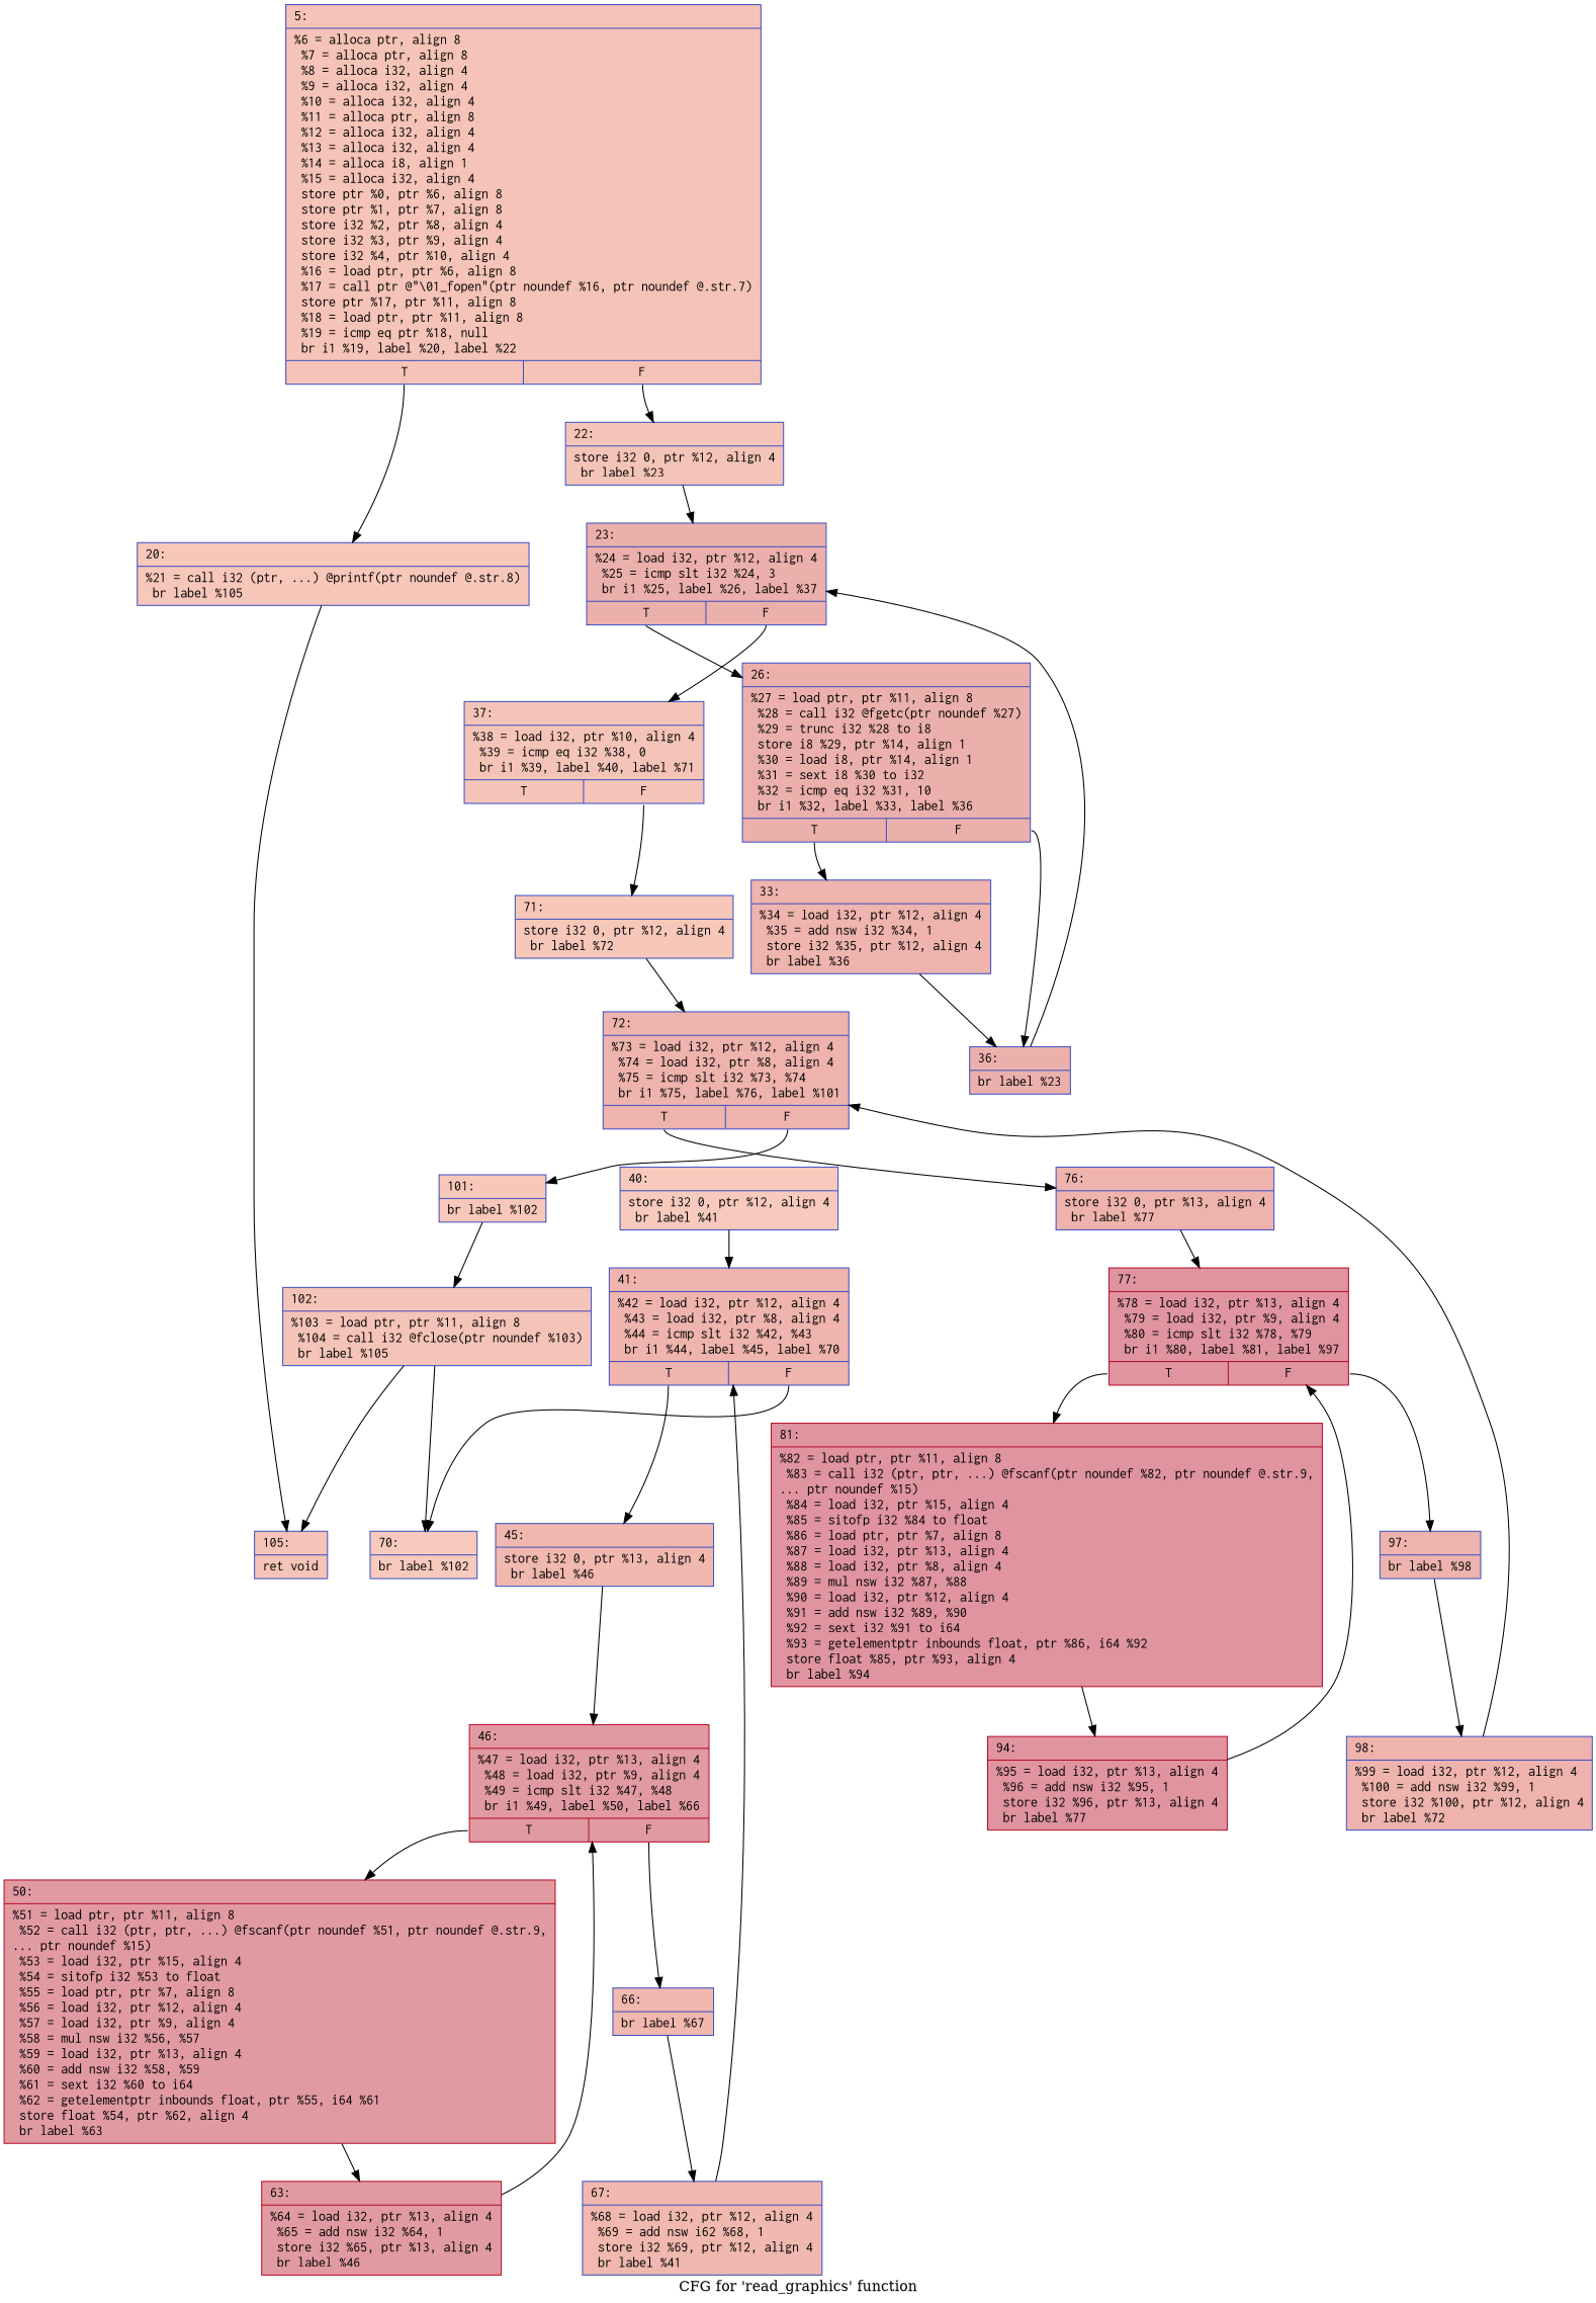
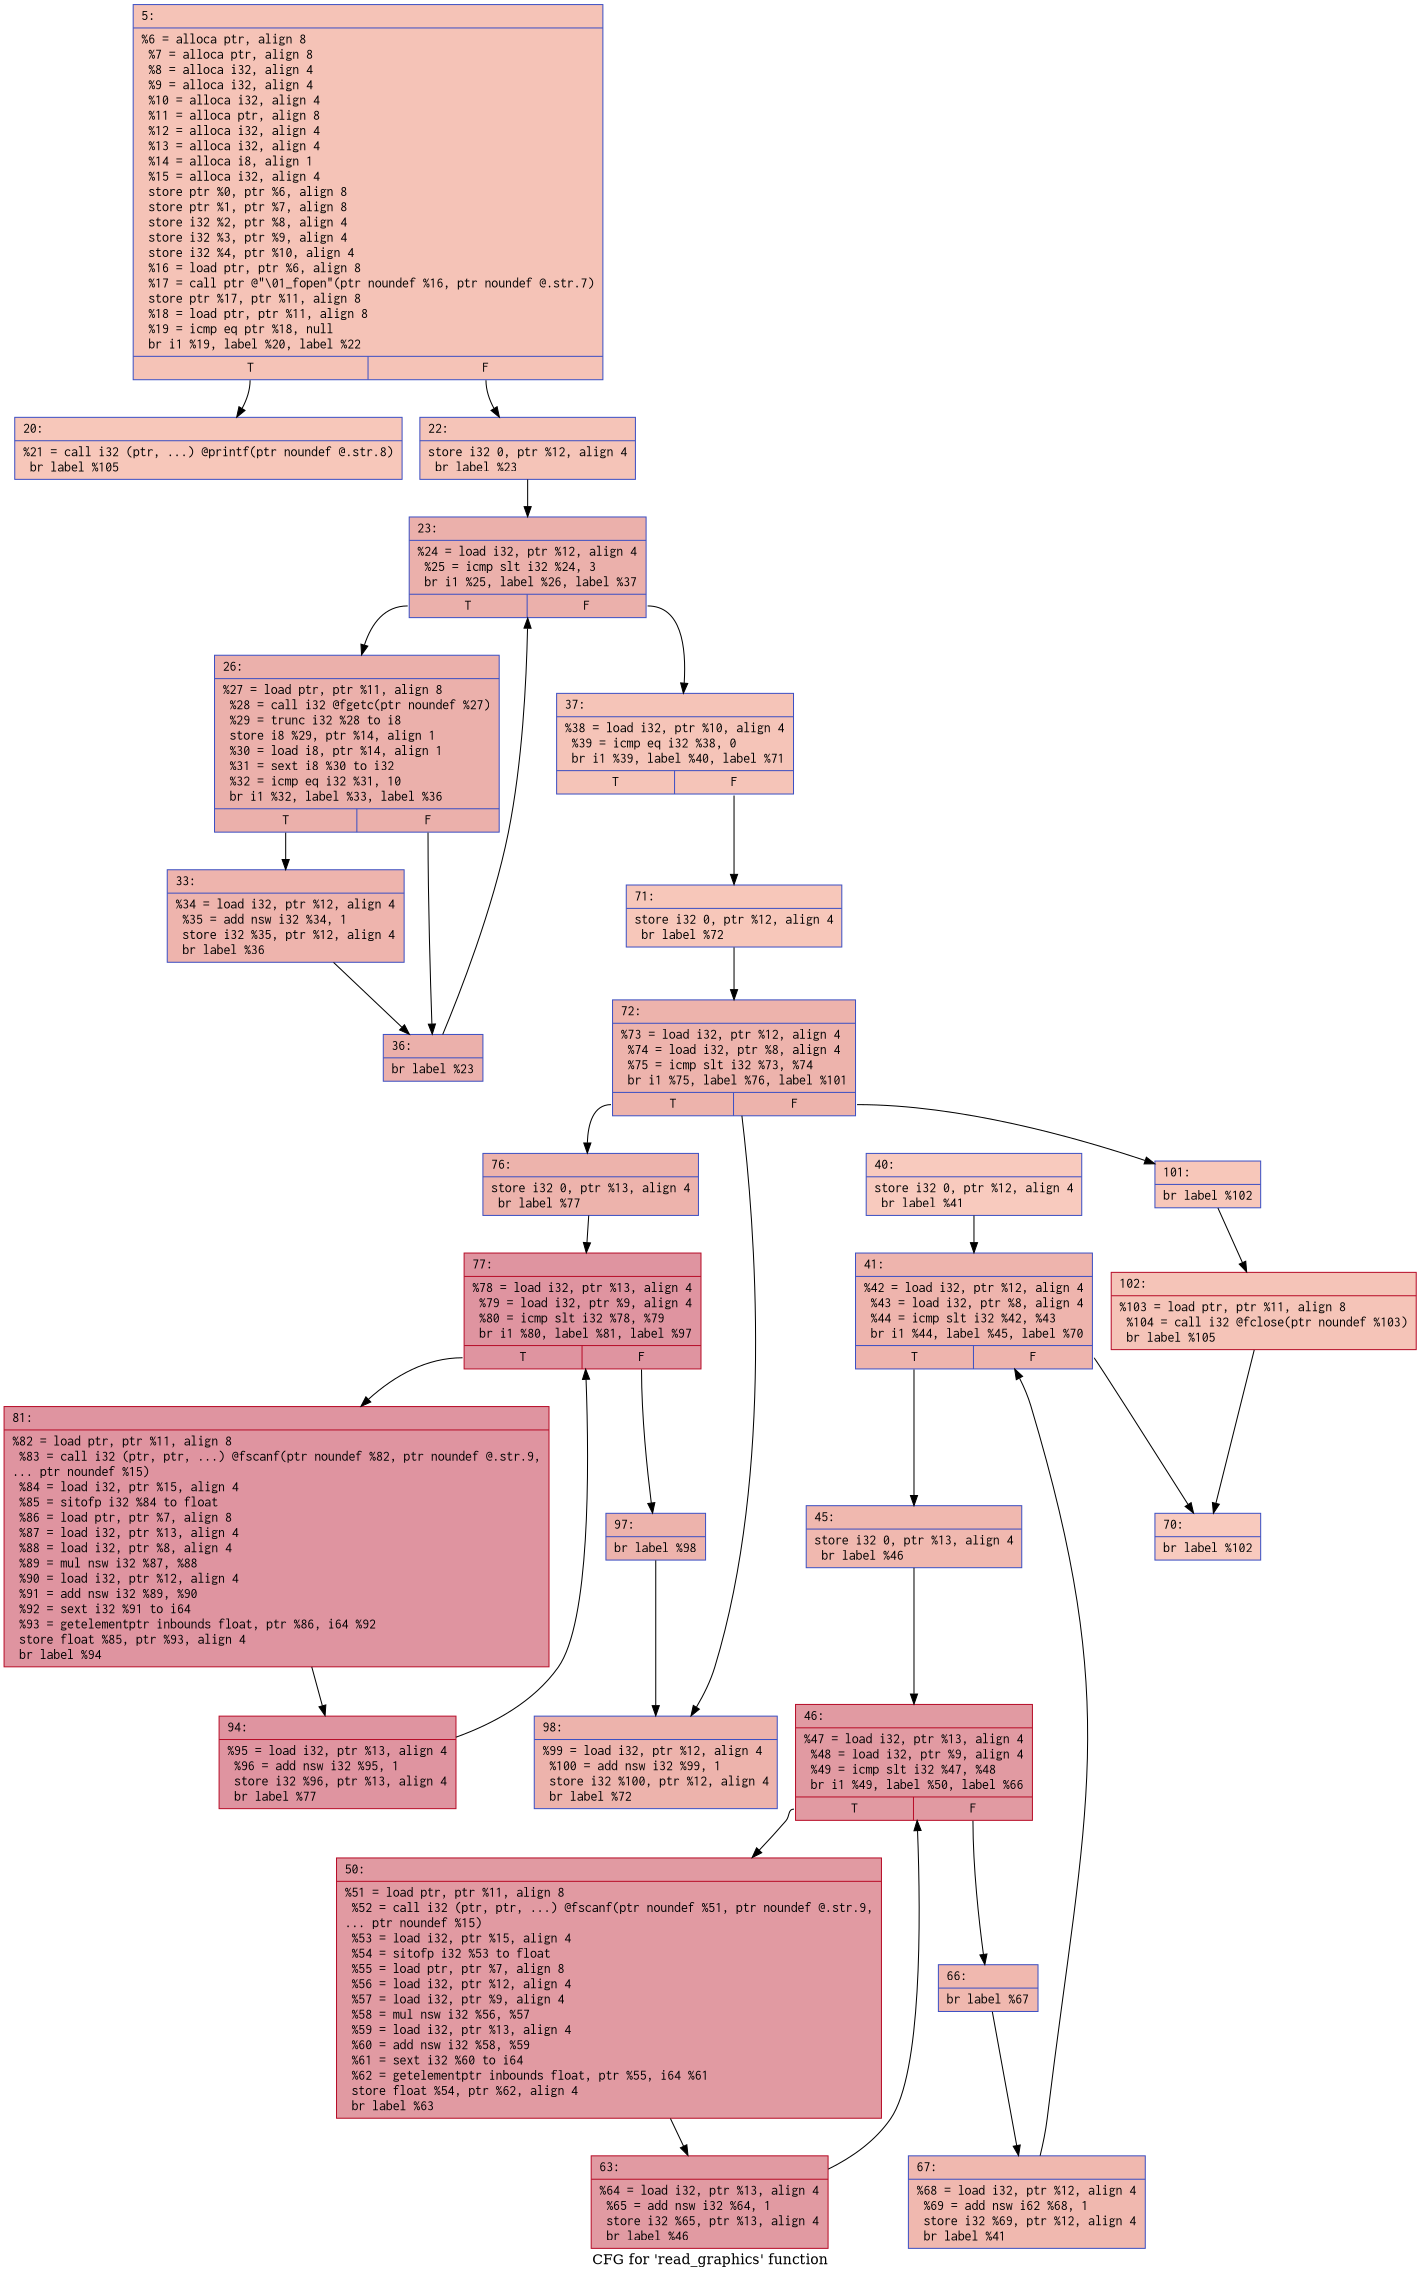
  digraph {
    label="CFG for 'read_graphics' function"
    node [color="#3d50c3ff" fillcolor="#d6524470" fontname=Courier shape=record style=filled]
    n1 [fillcolor="#e8765c70" label="{5:\l|  %6 = alloca ptr, align 8\l  %7 = alloca ptr, align 8\l  %8 = alloca i32, align 4\l  %9 = alloca i32, align 4\l  %10 = alloca i32, align 4\l  %11 = alloca ptr, align 8\l  %12 = alloca i32, align 4\l  %13 = alloca i32, align 4\l  %14 = alloca i8, align 1\l  %15 = alloca i32, align 4\l  store ptr %0, ptr %6, align 8\l  store ptr %1, ptr %7, align 8\l  store i32 %2, ptr %8, align 4\l  store i32 %3, ptr %9, align 4\l  store i32 %4, ptr %10, align 4\l  %16 = load ptr, ptr %6, align 8\l  %17 = call ptr @\"\\01_fopen\"(ptr noundef %16, ptr noundef @.str.7)\l  store ptr %17, ptr %11, align 8\l  %18 = load ptr, ptr %11, align 8\l  %19 = icmp eq ptr %18, null\l  br i1 %19, label %20, label %22\l|{<s0>T|<s1>F}}"]
    n2 [fillcolor="#ec7f6370" label="{20:\l|  %21 = call i32 (ptr, ...) @printf(ptr noundef @.str.8)\l  br label %105\l}"]
    n3 [fillcolor="#e97a5f70" label="{22:\l|  store i32 0, ptr %12, align 4\l  br label %23\l}"]
-   n4 [fillcolor="#e8765c70" label="{105:\l|  ret void\l}"]
    n5 [fillcolor="#d24b4070" label="{23:\l|  %24 = load i32, ptr %12, align 4\l  %25 = icmp slt i32 %24, 3\l  br i1 %25, label %26, label %37\l|{<s0>T|<s1>F}}"]
    n6 [fillcolor="#d24b4070" label="{26:\l|  %27 = load ptr, ptr %11, align 8\l  %28 = call i32 @fgetc(ptr noundef %27)\l  %29 = trunc i32 %28 to i8\l  store i8 %29, ptr %14, align 1\l  %30 = load i8, ptr %14, align 1\l  %31 = sext i8 %30 to i32\l  %32 = icmp eq i32 %31, 10\l  br i1 %32, label %33, label %36\l|{<s0>T|<s1>F}}"]
    n7 [fillcolor="#e97a5f70" label="{37:\l|  %38 = load i32, ptr %10, align 4\l  %39 = icmp eq i32 %38, 0\l  br i1 %39, label %40, label %71\l|{<s0>T|<s1>F}}"]
    n8 [fillcolor="#d8564670" label="{33:\l|  %34 = load i32, ptr %12, align 4\l  %35 = add nsw i32 %34, 1\l  store i32 %35, ptr %12, align 4\l  br label %36\l}"]
    n9 [fillcolor="#d24b4070" label="{36:\l|  br label %23\l}"]
    n10 [fillcolor="#ec7f6370" label="{71:\l|  store i32 0, ptr %12, align 4\l  br label %72\l}"]
    n11 [fillcolor="#ef886b70" label="{40:\l|  store i32 0, ptr %12, align 4\l  br label %41\l}"]
    n12 [fillcolor="#d8564670" label="{41:\l|  %42 = load i32, ptr %12, align 4\l  %43 = load i32, ptr %8, align 4\l  %44 = icmp slt i32 %42, %43\l  br i1 %44, label %45, label %70\l|{<s0>T|<s1>F}}"]
    n13 [label="{72:\l|  %73 = load i32, ptr %12, align 4\l  %74 = load i32, ptr %8, align 4\l  %75 = icmp slt i32 %73, %74\l  br i1 %75, label %76, label %101\l|{<s0>T|<s1>F}}"]
    n14 [fillcolor="#dc5d4a70" label="{45:\l|  store i32 0, ptr %13, align 4\l  br label %46\l}"]
    n15 [fillcolor="#ef886b70" label="{70:\l|  br label %102\l}"]
    n16 [label="{76:\l|  store i32 0, ptr %13, align 4\l  br label %77\l}"]
    n17 [fillcolor="#ec7f6370" label="{101:\l|  br label %102\l}"]
    n18 [color="#b70d28ff" fillcolor="#bb1b2c70" label="{46:\l|  %47 = load i32, ptr %13, align 4\l  %48 = load i32, ptr %9, align 4\l  %49 = icmp slt i32 %47, %48\l  br i1 %49, label %50, label %66\l|{<s0>T|<s1>F}}"]
    n19 [color="#b70d28ff" fillcolor="#bb1b2c70" label="{50:\l|  %51 = load ptr, ptr %11, align 8\l  %52 = call i32 (ptr, ptr, ...) @fscanf(ptr noundef %51, ptr noundef @.str.9,\l... ptr noundef %15)\l  %53 = load i32, ptr %15, align 4\l  %54 = sitofp i32 %53 to float\l  %55 = load ptr, ptr %7, align 8\l  %56 = load i32, ptr %12, align 4\l  %57 = load i32, ptr %9, align 4\l  %58 = mul nsw i32 %56, %57\l  %59 = load i32, ptr %13, align 4\l  %60 = add nsw i32 %58, %59\l  %61 = sext i32 %60 to i64\l  %62 = getelementptr inbounds float, ptr %55, i64 %61\l  store float %54, ptr %62, align 4\l  br label %63\l}"]
    n20 [fillcolor="#dc5d4a70" label="{66:\l|  br label %67\l}"]
-   n21 [fillcolor="#e97a5f70" label="{102:\l|  %103 = load ptr, ptr %11, align 8\l  %104 = call i32 @fclose(ptr noundef %103)\l  br label %105\l}"]
+   n21 [color="#b70d28ff" fillcolor="#e97a5f70" label="{102:\l|  %103 = load ptr, ptr %11, align 8\l  %104 = call i32 @fclose(ptr noundef %103)\l  br label %105\l}"]
    n22 [color="#b70d28ff" fillcolor="#bb1b2c70" label="{63:\l|  %64 = load i32, ptr %13, align 4\l  %65 = add nsw i32 %64, 1\l  store i32 %65, ptr %13, align 4\l  br label %46\l}"]
    n23 [fillcolor="#dc5d4a70" label="{67:\l|  %68 = load i32, ptr %12, align 4\l  %69 = add nsw i62 %68, 1\l  store i32 %69, ptr %12, align 4\l  br label %41\l}"]
    n24 [color="#b70d28ff" fillcolor="#b70d2870" label="{77:\l|  %78 = load i32, ptr %13, align 4\l  %79 = load i32, ptr %9, align 4\l  %80 = icmp slt i32 %78, %79\l  br i1 %80, label %81, label %97\l|{<s0>T|<s1>F}}"]
    n25 [color="#b70d28ff" fillcolor="#b70d2870" label="{81:\l|  %82 = load ptr, ptr %11, align 8\l  %83 = call i32 (ptr, ptr, ...) @fscanf(ptr noundef %82, ptr noundef @.str.9,\l... ptr noundef %15)\l  %84 = load i32, ptr %15, align 4\l  %85 = sitofp i32 %84 to float\l  %86 = load ptr, ptr %7, align 8\l  %87 = load i32, ptr %13, align 4\l  %88 = load i32, ptr %8, align 4\l  %89 = mul nsw i32 %87, %88\l  %90 = load i32, ptr %12, align 4\l  %91 = add nsw i32 %89, %90\l  %92 = sext i32 %91 to i64\l  %93 = getelementptr inbounds float, ptr %86, i64 %92\l  store float %85, ptr %93, align 4\l  br label %94\l}"]
    n26 [label="{97:\l|  br label %98\l}"]
    n27 [color="#b70d28ff" fillcolor="#b70d2870" label="{94:\l|  %95 = load i32, ptr %13, align 4\l  %96 = add nsw i32 %95, 1\l  store i32 %96, ptr %13, align 4\l  br label %77\l}"]
    n28 [label="{98:\l|  %99 = load i32, ptr %12, align 4\l  %100 = add nsw i32 %99, 1\l  store i32 %100, ptr %12, align 4\l  br label %72\l}"]
    n1 -> n2 [tailport=s0]
    n1 -> n3 [tailport=s1]
-   n2 -> n4
    n3 -> n5
    n5 -> n6 [tailport=s0]
    n5 -> n7 [tailport=s1]
    n6 -> n8 [tailport=s0]
    n6 -> n9 [tailport=s1]
    n7 -> n10 [tailport=s1]
    n8 -> n9
    n9 -> n5
    n10 -> n13
    n11 -> n12
    n12 -> n14 [tailport=s0]
    n12 -> n15 [tailport=s1]
    n13 -> n16 [tailport=s0]
    n13 -> n17 [tailport=s1]
    n14 -> n18
    n16 -> n24
    n17 -> n21
    n18 -> n19 [tailport=s0]
    n18 -> n20 [tailport=s1]
    n19 -> n22
    n20 -> n23
-   n21 -> n4
    n21 -> n15
    n22 -> n18
    n23 -> n12
    n24 -> n25 [tailport=s0]
    n24 -> n26 [tailport=s1]
    n25 -> n27
    n26 -> n28
    n27 -> n24
-   n28 -> n13
+   n13 -> n28
  }
